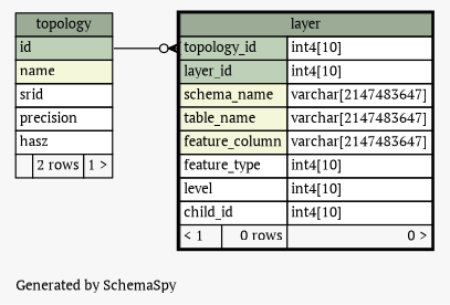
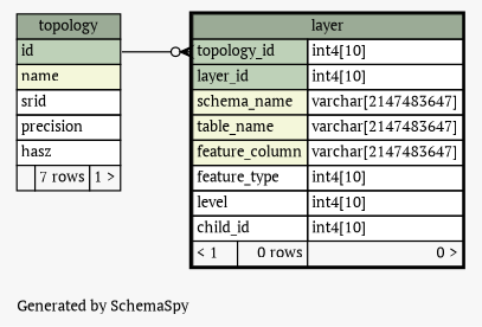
  digraph {
    bgcolor="#f7f7f7"
    fontname="PT Serif"
    fontsize=11
    label="\nGenerated by SchemaSpy"
    labeljust=l
    nodesep=0.18
    rankdir=RL
    ranksep=0.46
    node [fontname="PT Serif" fontsize=11 shape=plaintext]
    n1 [label=<     <TABLE BORDER="2" CELLBORDER="1" CELLSPACING="0" BGCOLOR="#ffffff">       <TR><TD COLSPAN="3" BGCOLOR="#9bab96" ALIGN="CENTER">layer</TD></TR>       <TR><TD PORT="topology_id" COLSPAN="2" BGCOLOR="#bed1b8" ALIGN="LEFT">topology_id</TD><TD PORT="topology_id.type" ALIGN="LEFT">int4[10]</TD></TR>       <TR><TD PORT="layer_id" COLSPAN="2" BGCOLOR="#bed1b8" ALIGN="LEFT">layer_id</TD><TD PORT="layer_id.type" ALIGN="LEFT">int4[10]</TD></TR>       <TR><TD PORT="schema_name" COLSPAN="2" BGCOLOR="#f4f7da" ALIGN="LEFT">schema_name</TD><TD PORT="schema_name.type" ALIGN="LEFT">varchar[2147483647]</TD></TR>       <TR><TD PORT="table_name" COLSPAN="2" BGCOLOR="#f4f7da" ALIGN="LEFT">table_name</TD><TD PORT="table_name.type" ALIGN="LEFT">varchar[2147483647]</TD></TR>       <TR><TD PORT="feature_column" COLSPAN="2" BGCOLOR="#f4f7da" ALIGN="LEFT">feature_column</TD><TD PORT="feature_column.type" ALIGN="LEFT">varchar[2147483647]</TD></TR>       <TR><TD PORT="feature_type" COLSPAN="2" ALIGN="LEFT">feature_type</TD><TD PORT="feature_type.type" ALIGN="LEFT">int4[10]</TD></TR>       <TR><TD PORT="level" COLSPAN="2" ALIGN="LEFT">level</TD><TD PORT="level.type" ALIGN="LEFT">int4[10]</TD></TR>       <TR><TD PORT="child_id" COLSPAN="2" ALIGN="LEFT">child_id</TD><TD PORT="child_id.type" ALIGN="LEFT">int4[10]</TD></TR>       <TR><TD ALIGN="LEFT" BGCOLOR="#f7f7f7">&lt; 1</TD><TD ALIGN="RIGHT" BGCOLOR="#f7f7f7">0 rows</TD><TD ALIGN="RIGHT" BGCOLOR="#f7f7f7">0 &gt;</TD></TR>     </TABLE>>]
-   n2 [label=<     <TABLE BORDER="0" CELLBORDER="1" CELLSPACING="0" BGCOLOR="#ffffff">       <TR><TD COLSPAN="3" BGCOLOR="#9bab96" ALIGN="CENTER">topology</TD></TR>       <TR><TD PORT="id" COLSPAN="3" BGCOLOR="#bed1b8" ALIGN="LEFT">id</TD></TR>       <TR><TD PORT="name" COLSPAN="3" BGCOLOR="#f4f7da" ALIGN="LEFT">name</TD></TR>       <TR><TD PORT="srid" COLSPAN="3" ALIGN="LEFT">srid</TD></TR>       <TR><TD PORT="precision" COLSPAN="3" ALIGN="LEFT">precision</TD></TR>       <TR><TD PORT="hasz" COLSPAN="3" ALIGN="LEFT">hasz</TD></TR>       <TR><TD ALIGN="LEFT" BGCOLOR="#f7f7f7">  </TD><TD ALIGN="RIGHT" BGCOLOR="#f7f7f7">2 rows</TD><TD ALIGN="RIGHT" BGCOLOR="#f7f7f7">1 &gt;</TD></TR>     </TABLE>>]
+   n2 [label=<     <TABLE BORDER="0" CELLBORDER="1" CELLSPACING="0" BGCOLOR="#ffffff">       <TR><TD COLSPAN="3" BGCOLOR="#9bab96" ALIGN="CENTER">topology</TD></TR>       <TR><TD PORT="id" COLSPAN="3" BGCOLOR="#bed1b8" ALIGN="LEFT">id</TD></TR>       <TR><TD PORT="name" COLSPAN="3" BGCOLOR="#f4f7da" ALIGN="LEFT">name</TD></TR>       <TR><TD PORT="srid" COLSPAN="3" ALIGN="LEFT">srid</TD></TR>       <TR><TD PORT="precision" COLSPAN="3" ALIGN="LEFT">precision</TD></TR>       <TR><TD PORT="hasz" COLSPAN="3" ALIGN="LEFT">hasz</TD></TR>       <TR><TD ALIGN="LEFT" BGCOLOR="#f7f7f7">  </TD><TD ALIGN="RIGHT" BGCOLOR="#f7f7f7">7 rows</TD><TD ALIGN="RIGHT" BGCOLOR="#f7f7f7">1 &gt;</TD></TR>     </TABLE>>]
    n1 -> n2 [arrowhead=none arrowsize=0.8 arrowtail=crowodot dir=back headport="id:e" tailport="topology_id:w" fontname="PT Serif"]
  }
